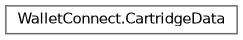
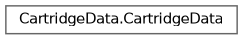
  digraph {
    rankdir=TB
-   n1 [color=grey40 fillcolor=white fontname=Helvetica fontsize=10 height=0.2 label="WalletConnect.CartridgeData" shape=box style=filled width=0.4]
+   n1 [color=grey40 fillcolor=white fontname=Helvetica fontsize=10 height=0.2 label="CartridgeData.CartridgeData" shape=box style=filled width=0.4]
  }
